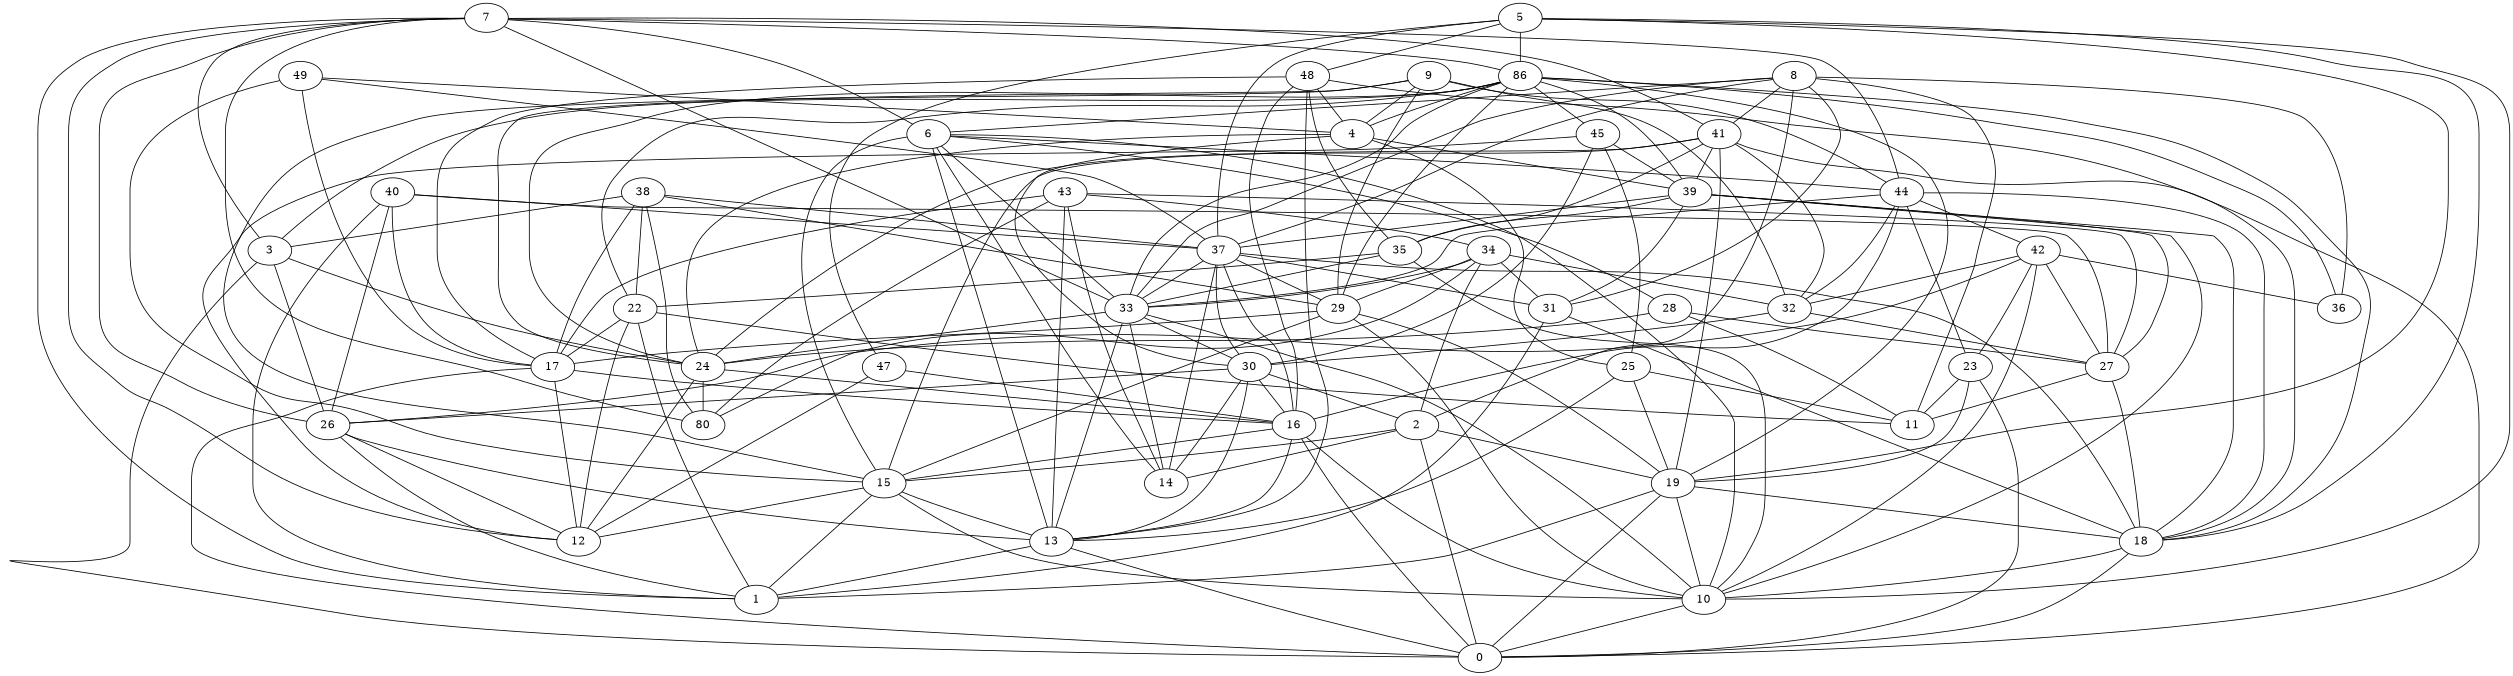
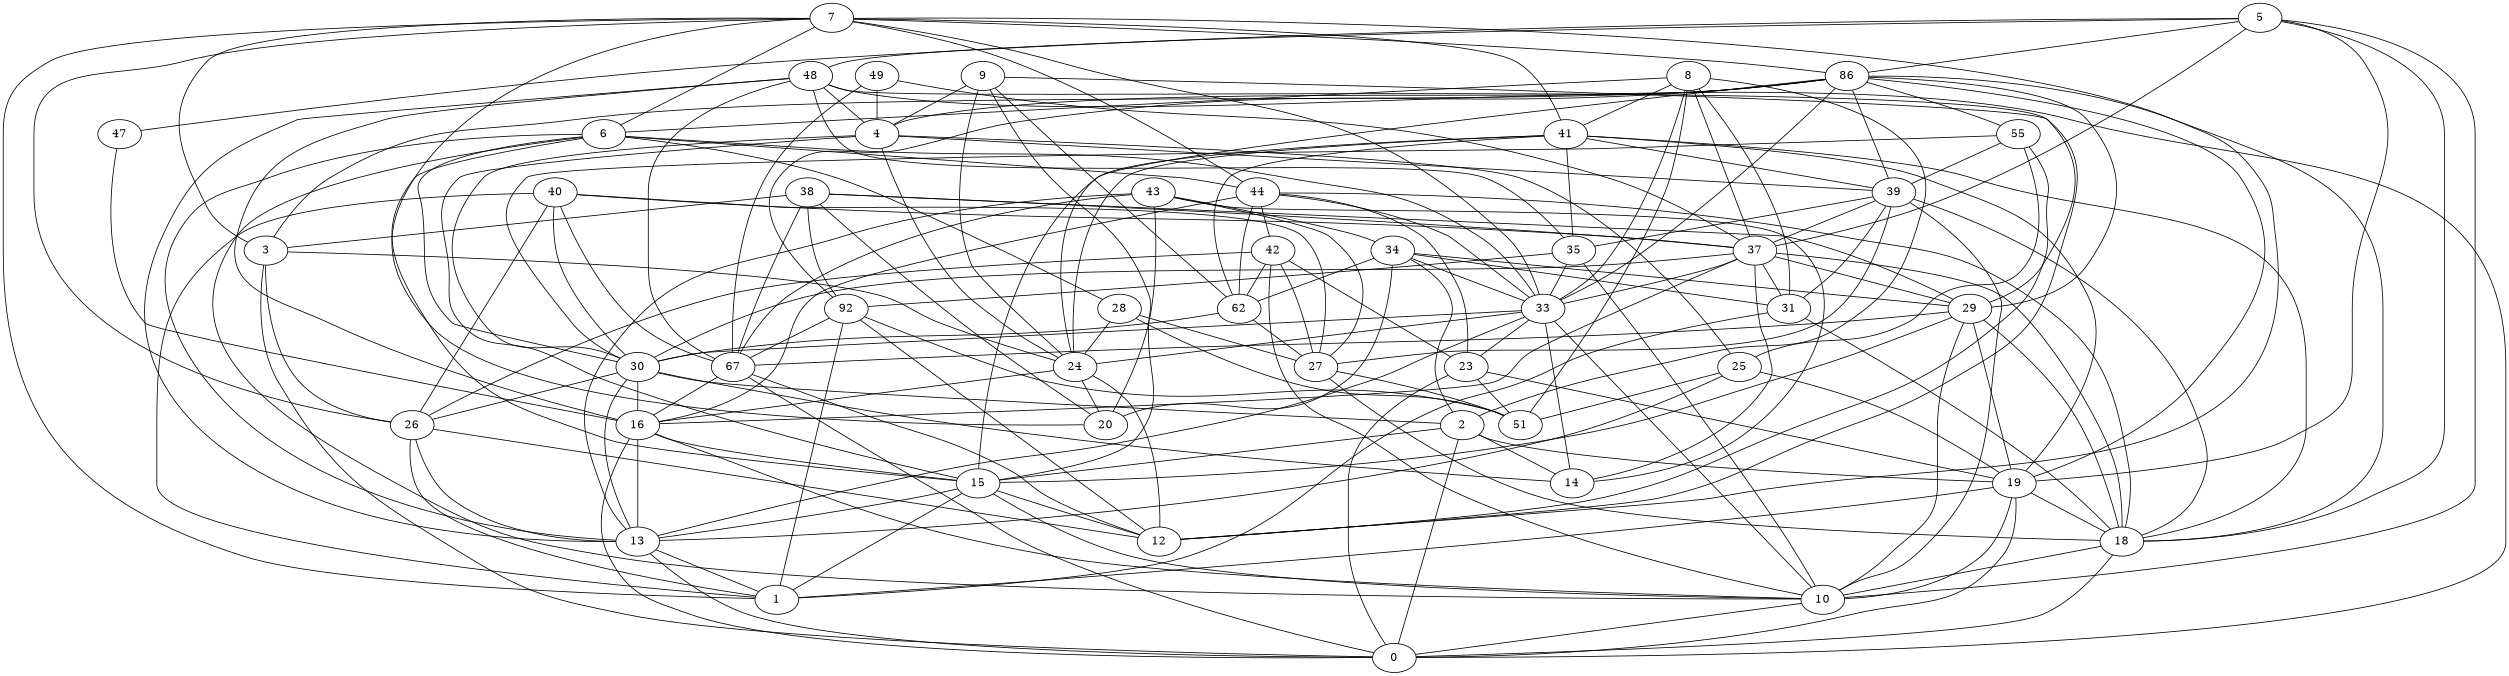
  digraph {
    edge [color=black dir=none]
    44
    18
-   32
+   32 [label=62]
    33
    16
    23
    42
    10
    0
-   22
-   17
+   22 [label=92]
+   17 [label=67]
    12
    1
-   11
+   11 [label=51]
    43
    14
    13
    27
    34
-   20 [label=80]
+   20
    38
    37
    29
    3
    41
    35
    39
    15
    19
    24
    30
    5
    48
    n34 [label=86]
    47
    31
    4
    9
    25
    40
    26
-   36
-   45
+   45 [label=55]
    2
    8
    6
    7
    28
    49
    subgraph sub_1 {
      44
      18
      32
      33
      16
      23
      42
      10
      0
      22
      17
      12
      1
      11
      43
      14
      13
      27
      34
      20
      38
      37
      29
      3
      41
      35
      39
      15
      19
      24
      30
      5
      48
      n34
      47
      31
      4
      9
      25
      40
      26
-     36
      45
      2
      8
      6
      7
      28
      49
    }
    44 -> 18
    44 -> 32
    44 -> 33
    44 -> 16
    44 -> 23
    44 -> 42
    18 -> 10
    18 -> 0
    32 -> 27
    32 -> 30
+   33 -> 23
    33 -> 10
    33 -> 14
    33 -> 13
    33 -> 24
    33 -> 30
    16 -> 10
    16 -> 0
    16 -> 13
    16 -> 15
    23 -> 0
    23 -> 11
    23 -> 19
    42 -> 32
    42 -> 23
    42 -> 10
    42 -> 27
    42 -> 26
-   42 -> 36
    10 -> 0
    22 -> 17
    22 -> 12
    22 -> 1
    22 -> 11
    17 -> 16
    17 -> 0
    17 -> 12
    43 -> 17
    43 -> 14
    43 -> 13
    43 -> 27
    43 -> 34
    43 -> 20
    13 -> 0
    13 -> 1
    27 -> 18
    27 -> 11
    34 -> 32
    34 -> 33
    34 -> 20
    34 -> 29
    34 -> 31
    34 -> 2
    38 -> 22
    38 -> 17
    38 -> 20
    38 -> 37
    38 -> 29
    38 -> 3
    37 -> 18
    37 -> 33
    37 -> 16
    37 -> 14
    37 -> 29
    37 -> 30
    37 -> 31
+   29 -> 18
    29 -> 10
    29 -> 17
    29 -> 15
    29 -> 19
    3 -> 0
    3 -> 24
    3 -> 26
    41 -> 18
    41 -> 32
    41 -> 35
    41 -> 39
    41 -> 15
    41 -> 19
    41 -> 24
    35 -> 33
    35 -> 10
    35 -> 22
    39 -> 18
    39 -> 10
    39 -> 27
    39 -> 37
    39 -> 35
    39 -> 31
    15 -> 10
    15 -> 12
    15 -> 1
    15 -> 13
    19 -> 18
    19 -> 10
    19 -> 0
    19 -> 1
    24 -> 16
    24 -> 12
    24 -> 20
    30 -> 16
    30 -> 14
    30 -> 13
    30 -> 26
    30 -> 2
    5 -> 18
    5 -> 10
    5 -> 37
    5 -> 19
    5 -> 48
    5 -> n34
    5 -> 47
    48 -> 16
    48 -> 0
    48 -> 17
    48 -> 13
    48 -> 35
    48 -> 4
    n34 -> 18
    n34 -> 33
    n34 -> 22
    n34 -> 29
    n34 -> 3
    n34 -> 39
    n34 -> 19
    n34 -> 24
    n34 -> 4
-   n34 -> 36
    n34 -> 45
    47 -> 16
-   47 -> 12
+   48 -> 12
    31 -> 18
    31 -> 1
    4 -> 39
-   49 -> 15
+   4 -> 15
    4 -> 24
    4 -> 30
    4 -> 25
-   9 -> 44
    9 -> 32
    9 -> 29
    9 -> 15
    9 -> 24
    9 -> 4
    25 -> 11
    25 -> 13
    25 -> 19
    40 -> 17
    40 -> 1
    40 -> 27
    40 -> 37
+   40 -> 30
    40 -> 26
    26 -> 12
    26 -> 1
    26 -> 13
    45 -> 12
    45 -> 39
    45 -> 30
    45 -> 25
    2 -> 0
    2 -> 14
    2 -> 15
    2 -> 19
    8 -> 33
    8 -> 11
    8 -> 37
    8 -> 41
    8 -> 31
-   8 -> 36
    8 -> 2
    8 -> 6
    6 -> 44
    6 -> 33
    6 -> 10
    6 -> 13
    6 -> 15
-   6 -> 14
+   6 -> 30
    6 -> 28
    7 -> 44
    7 -> 33
    7 -> 12
    7 -> 1
    7 -> 20
    7 -> 3
    7 -> 41
    7 -> n34
    7 -> 26
    7 -> 6
    28 -> 11
    28 -> 27
    28 -> 24
    49 -> 17
    49 -> 37
    49 -> 4
  }
